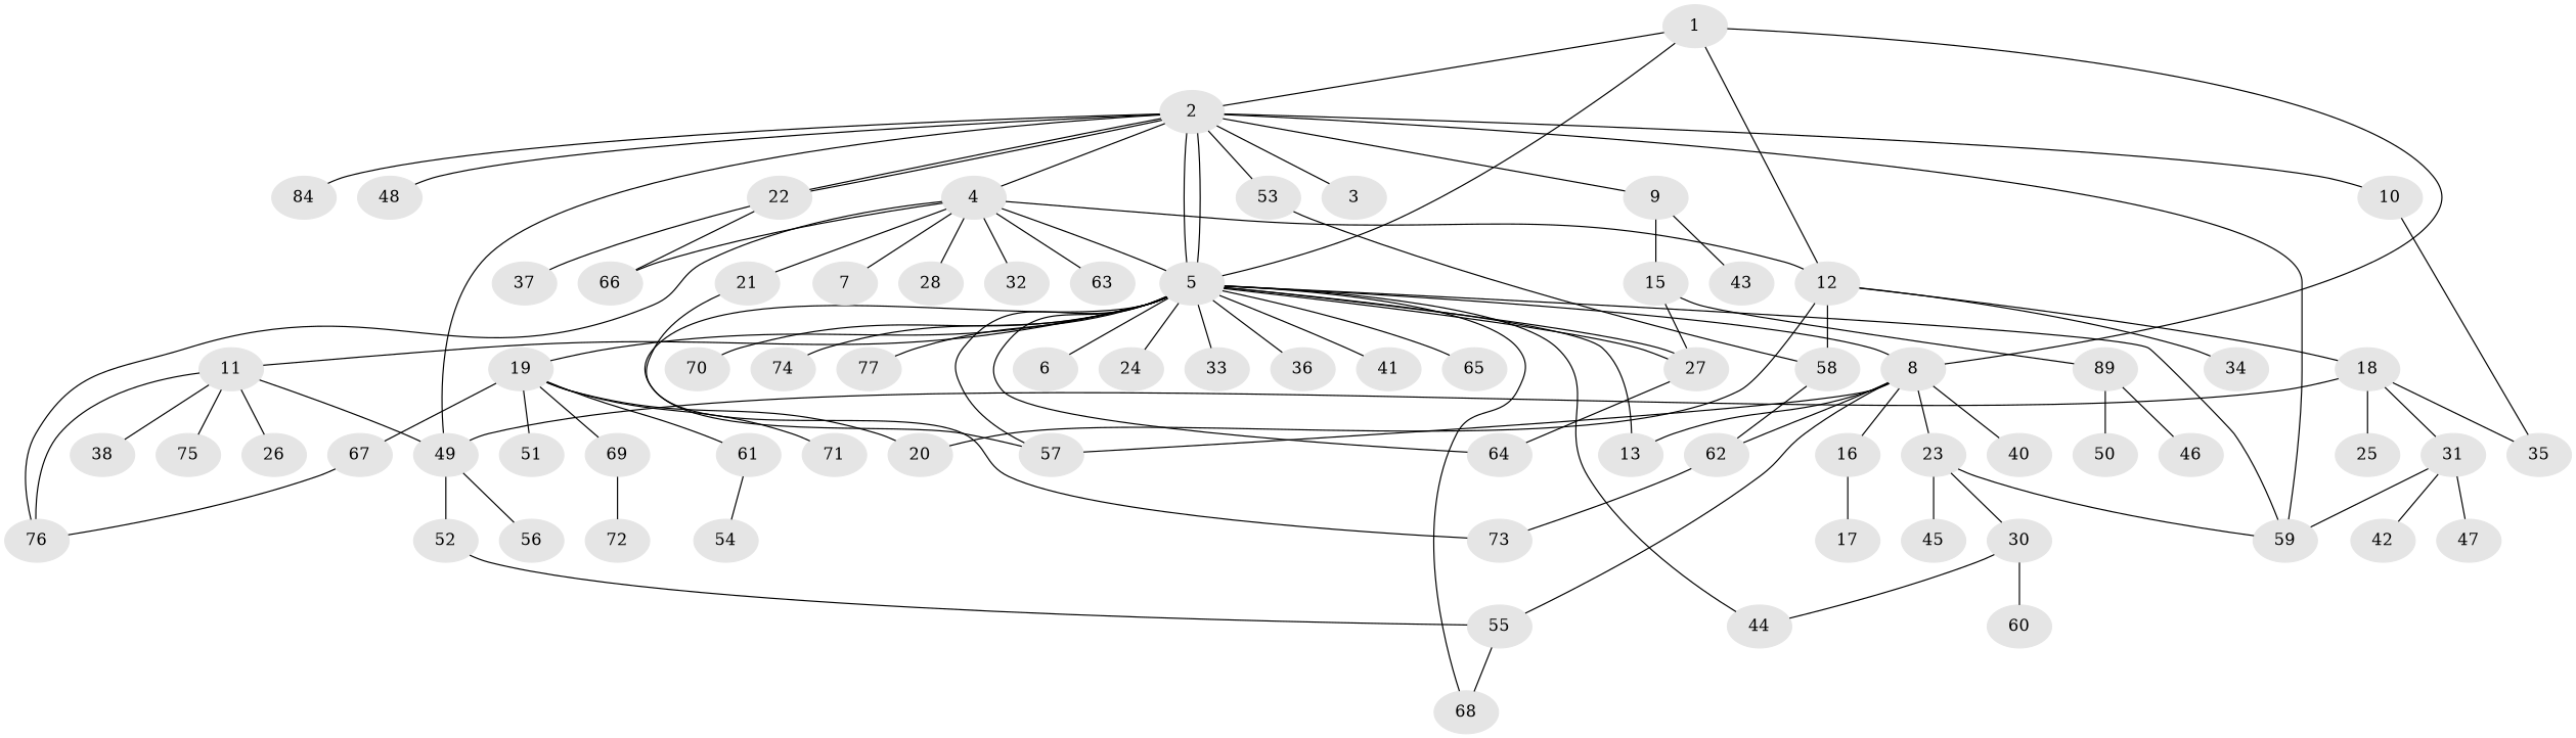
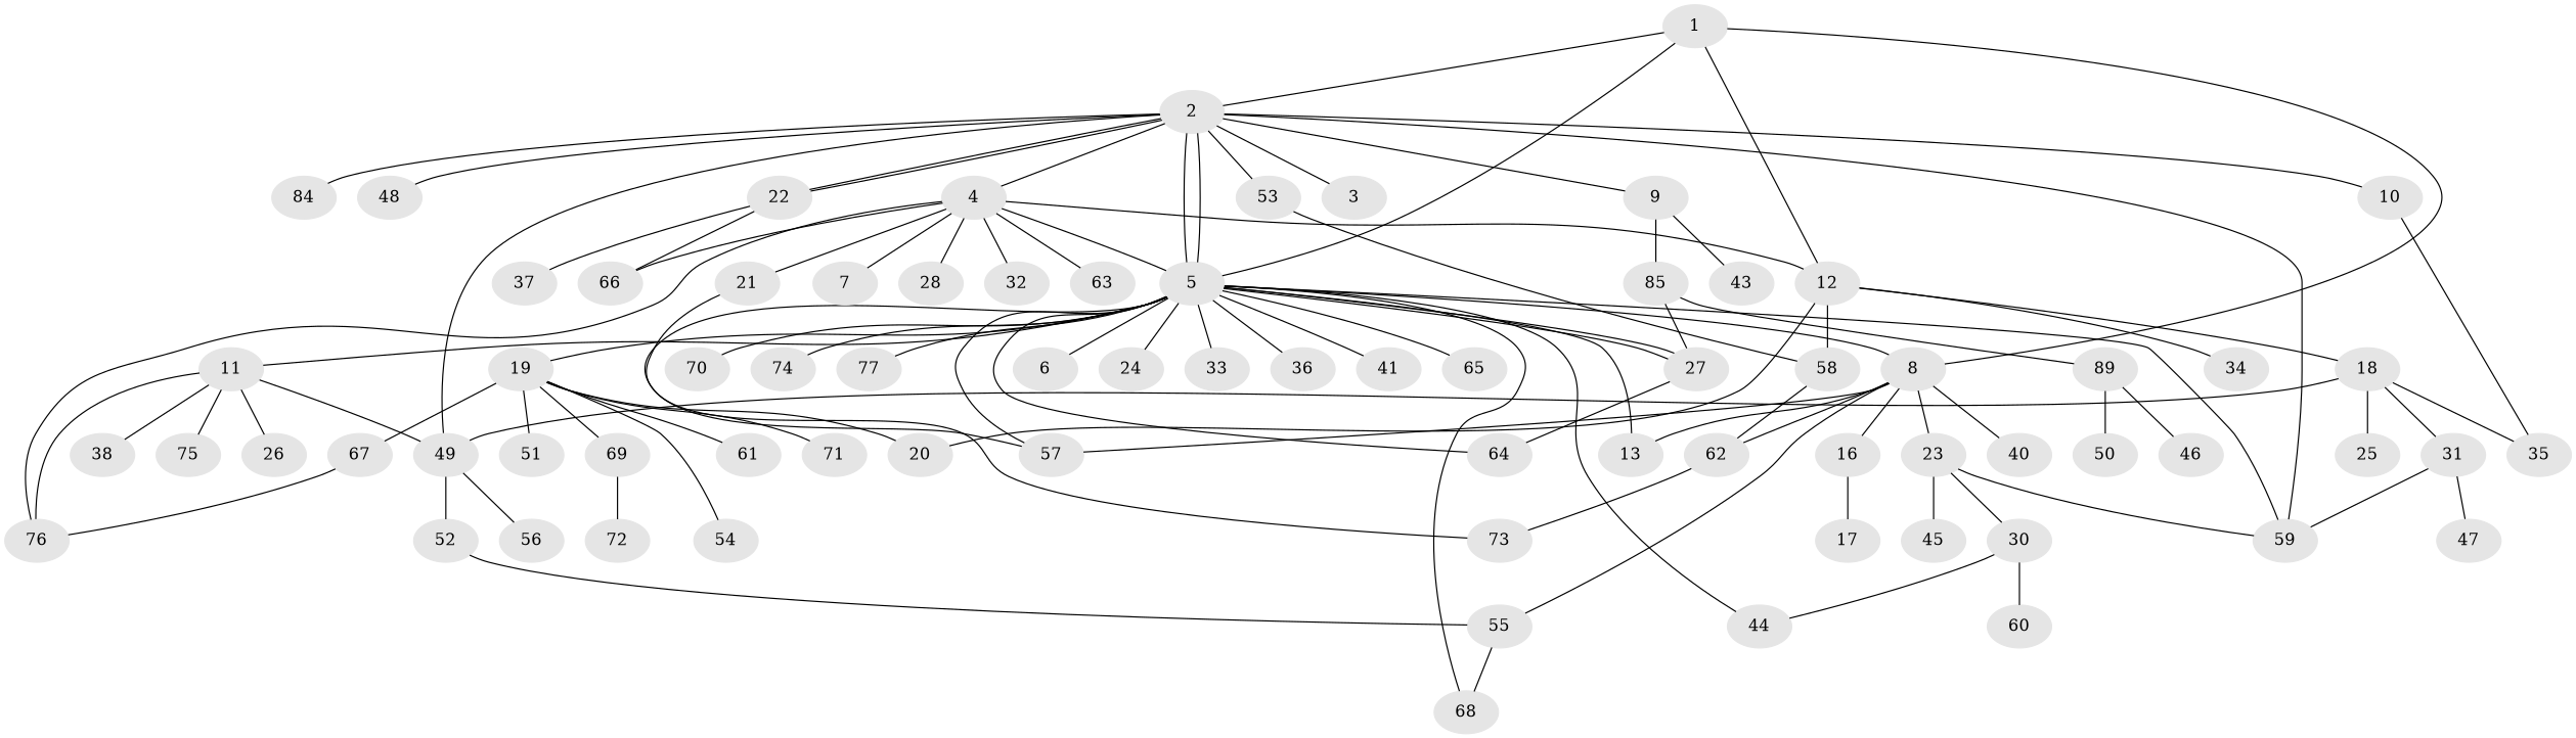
  graph {
    fontname="DejaVu Serif"
    node [color=gray90 fontname="DejaVu Serif" style=filled]
    edge [fontname="DejaVu Serif"]
    1
    2
    5
    8
    12
    3
    4
    9
    10
    n10 [label=84]
    22
    48
    49
    53
    59
    6
    11
    13
    19
    24
    27
    33
    36
    41
    44
    57
    64
    65
    68
    70
    73
    74
    77
    16
    23
    40
    55
    62
    18
    20
    34
    58
    7
    21
    28
    32
    63
    66
    76
-   15
+   15 [label=85]
    43
    35
    37
    52
    56
    26
    38
    75
    51
    54
    61
    67
    69
    71
    17
    30
    45
    n68 [label=89]
    25
    31
    46
    50
-   42
    47
    72
    60
    1 -- 2
    1 -- 5
    1 -- 8
    1 -- 12
    2 -- 5
    2 -- 5
    2 -- 3
    2 -- 4
    2 -- 9
    2 -- 10
    2 -- n10
    2 -- 22
    2 -- 22
    2 -- 48
    2 -- 49
    2 -- 53
    2 -- 59
    5 -- 8
    5 -- 59
    5 -- 6
    5 -- 11
    5 -- 13
    5 -- 19
    5 -- 24
    5 -- 27
    5 -- 27
    5 -- 33
    5 -- 36
    5 -- 41
    5 -- 44
    5 -- 57
    5 -- 64
    5 -- 65
    5 -- 68
    5 -- 70
    5 -- 73
    5 -- 74
    5 -- 77
    8 -- 13
    8 -- 57
    8 -- 16
    8 -- 23
    8 -- 40
    8 -- 55
    8 -- 62
    12 -- 18
    12 -- 20
    12 -- 34
    12 -- 58
    4 -- 5
    4 -- 12
    4 -- 7
    4 -- 21
    4 -- 28
    4 -- 32
    4 -- 63
    4 -- 66
    4 -- 76
    9 -- 15
    9 -- 43
    10 -- 35
    22 -- 66
    22 -- 37
    49 -- 52
    49 -- 56
    53 -- 58
    11 -- 49
    11 -- 76
    11 -- 26
    11 -- 38
    11 -- 75
    19 -- 20
    19 -- 51
-   61 -- 54
+   19 -- 54
    19 -- 61
    19 -- 67
    19 -- 69
    19 -- 71
    27 -- 64
    16 -- 17
    23 -- 59
    23 -- 30
    23 -- 45
    55 -- 68
    62 -- 73
    18 -- 49
    18 -- 35
    18 -- 25
    18 -- 31
    58 -- 62
    21 -- 57
    15 -- 27
    15 -- n68
    52 -- 55
    67 -- 76
    69 -- 72
    30 -- 44
    30 -- 60
    n68 -- 46
    n68 -- 50
    31 -- 59
-   31 -- 42
    31 -- 47
  }
